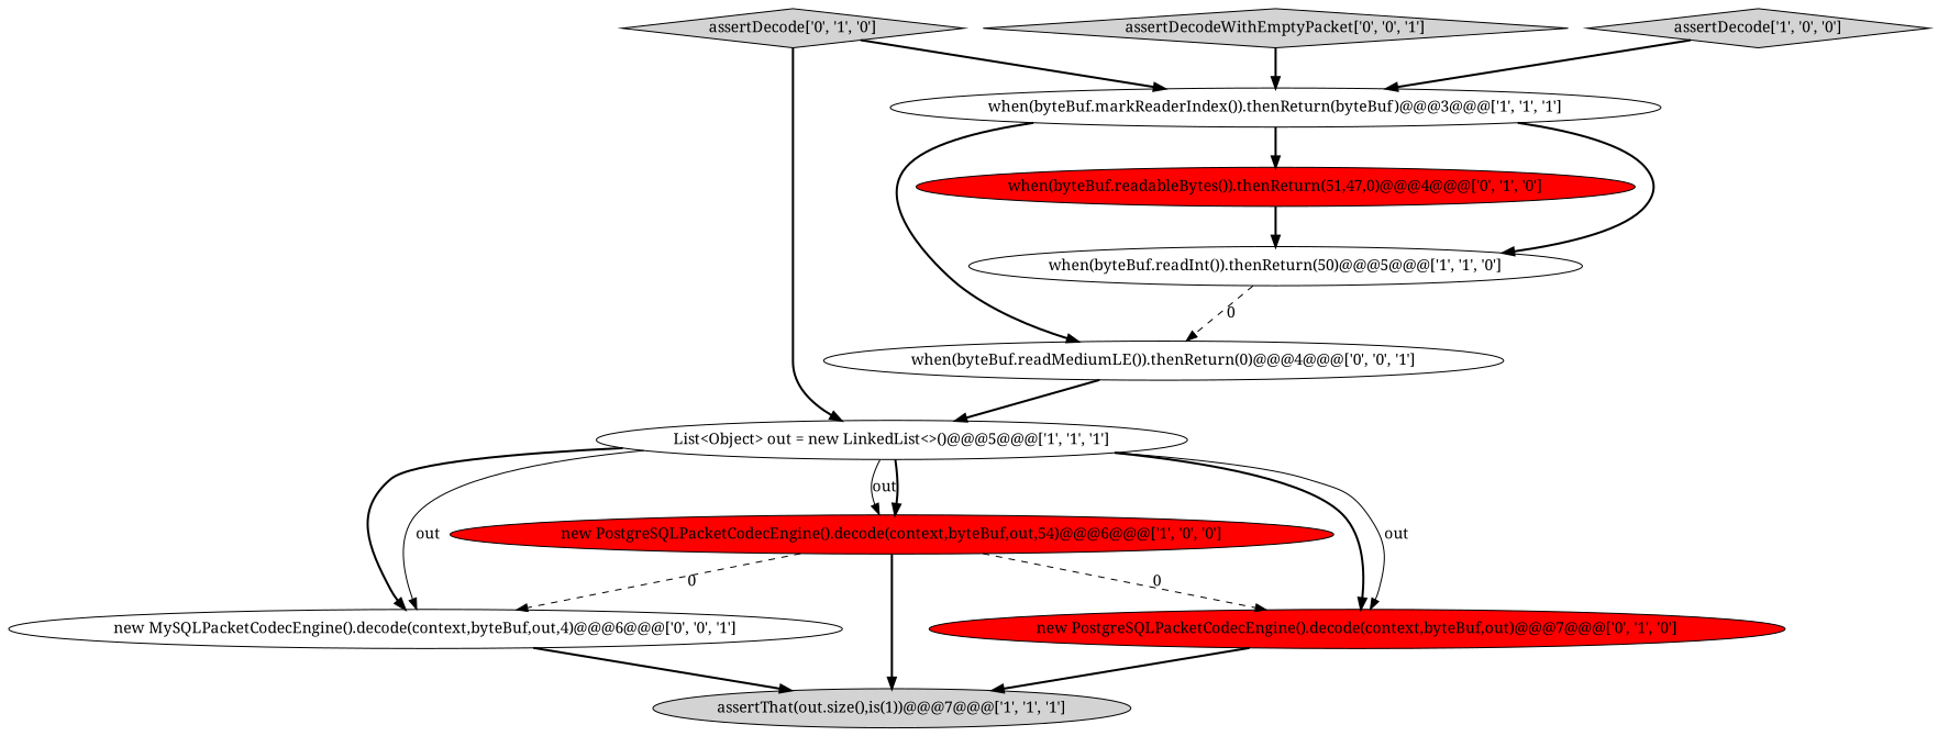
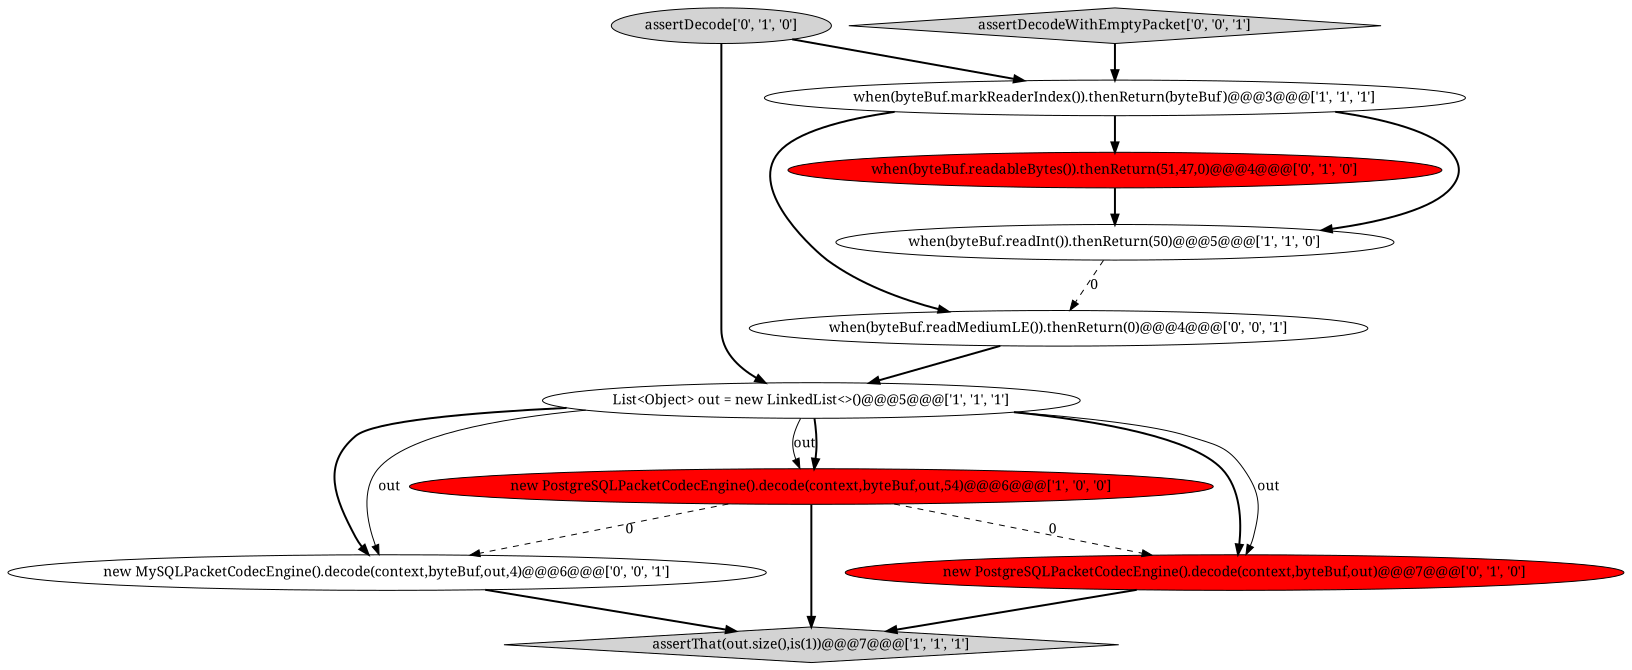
  digraph {
    fontname="Noto Serif"
    node [fillcolor=white fontname="Noto Serif" shape=ellipse style=filled]
    edge [fontname="Noto Serif" style=bold]
-   n1 [fillcolor=lightgray label="assertThat(out.size(),is(1))@@@7@@@['1', '1', '1']"]
+   n1 [fillcolor=lightgray label="assertThat(out.size(),is(1))@@@7@@@['1', '1', '1']" shape=diamond]
    n2 [label="when(byteBuf.readInt()).thenReturn(50)@@@5@@@['1', '1', '0']"]
    n3 [label="when(byteBuf.readMediumLE()).thenReturn(0)@@@4@@@['0', '0', '1']"]
    n4 [label="List<Object> out = new LinkedList<>()@@@5@@@['1', '1', '1']"]
    n5 [label="new MySQLPacketCodecEngine().decode(context,byteBuf,out,4)@@@6@@@['0', '0', '1']"]
    n6 [fillcolor=red label="new PostgreSQLPacketCodecEngine().decode(context,byteBuf,out,54)@@@6@@@['1', '0', '0']"]
    n7 [fillcolor=red label="new PostgreSQLPacketCodecEngine().decode(context,byteBuf,out)@@@7@@@['0', '1', '0']"]
-   n8 [fillcolor=lightgray label="assertDecode['0', '1', '0']" shape=diamond]
+   n8 [fillcolor=lightgray label="assertDecode['0', '1', '0']"]
    n9 [label="when(byteBuf.markReaderIndex()).thenReturn(byteBuf)@@@3@@@['1', '1', '1']"]
    n10 [fillcolor=red label="when(byteBuf.readableBytes()).thenReturn(51,47,0)@@@4@@@['0', '1', '0']"]
    n11 [fillcolor=lightgray label="assertDecodeWithEmptyPacket['0', '0', '1']" shape=diamond]
-   n12 [fillcolor=lightgray label="assertDecode['1', '0', '0']" shape=diamond]
    n2 -> n3 [label=0 style=dashed]
    n3 -> n4
    n4 -> n5
    n4 -> n5 [label=out style=solid]
    n4 -> n6 [label=out style=solid]
    n4 -> n6
    n4 -> n7
    n4 -> n7 [label=out style=solid]
    n5 -> n1
    n6 -> n1
    n6 -> n5 [label=0 style=dashed]
    n6 -> n7 [label=0 style=dashed]
    n7 -> n1
    n8 -> n4
    n8 -> n9
    n9 -> n2
    n9 -> n3
    n9 -> n10
    n10 -> n2
    n11 -> n9
-   n12 -> n9
  }
